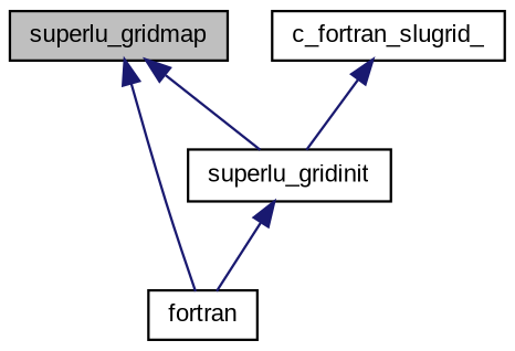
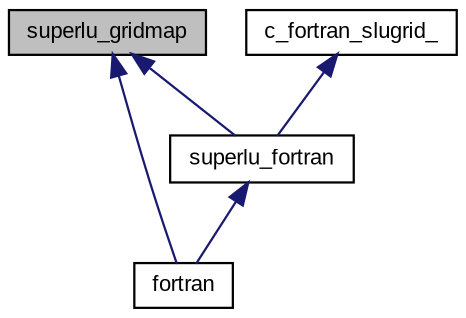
  digraph {
    fontname="Liberation Sans"
    rankdir=TB
    node [color=black fillcolor=white fontname="Liberation Sans" fontsize=10 shape=record style=filled]
    edge [color=midnightblue dir=back fontname="Liberation Sans" fontsize=10 labelfontname=Helvetica labelfontsize=10 style=solid]
    n1 [fillcolor=grey75 fontcolor=black height=0.2 label=superlu_gridmap width=0.4]
    n2 [height=0.2 label=fortran width=0.4]
-   n3 [height=0.2 label=superlu_gridinit width=0.4]
+   n3 [height=0.2 label=superlu_fortran width=0.4]
    n4 [height=0.2 label=c_fortran_slugrid_ width=0.4]
    n1 -> n2
    n1 -> n3
    n3 -> n2
    n4 -> n3
  }
